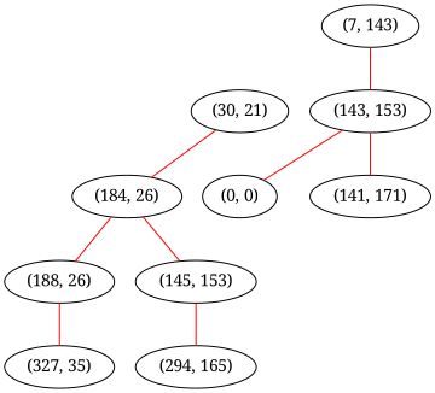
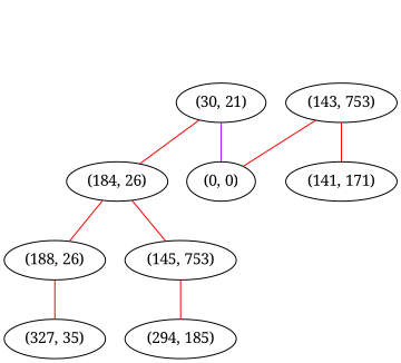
  graph {
    fontname="Noto Serif"
    node [fontname="Noto Serif"]
    edge [color=red fontname="Noto Serif" weight=1]
    n1 [label="(327, 35)"]
    "(188, 26)"
-   "(7, 143)"
-   "(143, 153)"
+   "(143, 153)" [label="(143, 753)"]
    "(0, 0)"
    "(141, 171)"
    "(30, 21)"
    "(184, 26)"
-   "(145, 153)"
-   "(294, 165)"
+   "(145, 153)" [label="(145, 753)"]
+   "(294, 165)" [label="(294, 185)"]
    "(188, 26)" -- n1
-   "(7, 143)" -- "(143, 153)"
    "(143, 153)" -- "(0, 0)"
    "(143, 153)" -- "(141, 171)"
+   "(30, 21)" -- "(0, 0)" [color=purple weight=4]
    "(30, 21)" -- "(184, 26)"
    "(184, 26)" -- "(188, 26)"
    "(184, 26)" -- "(145, 153)"
    "(145, 153)" -- "(294, 165)"
  }
